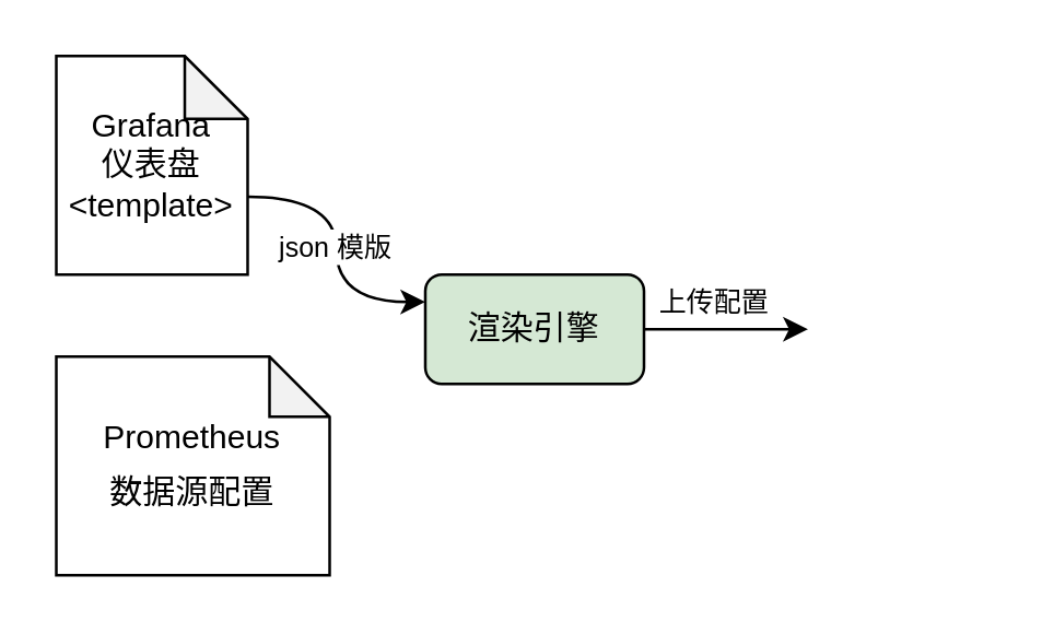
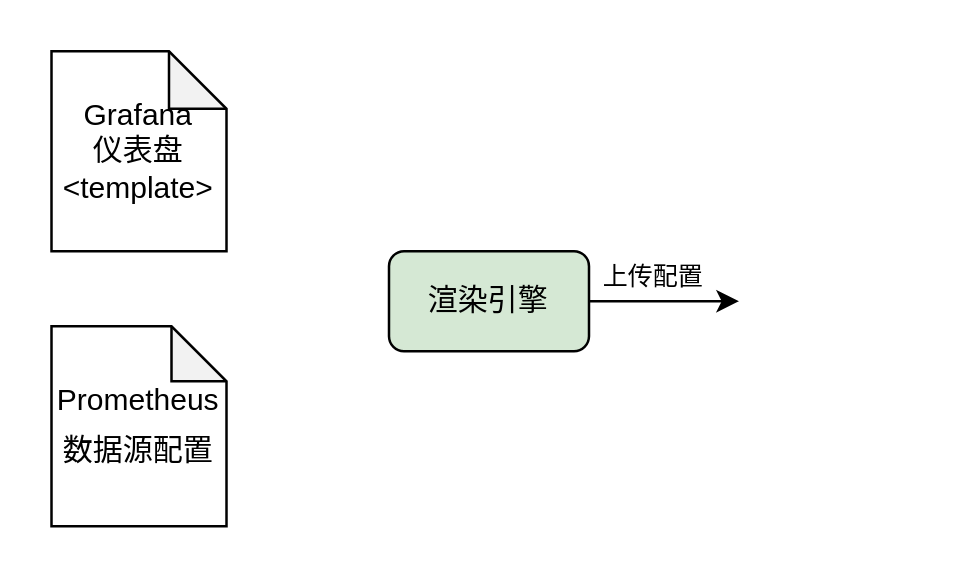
  <mxCell id="0" />
  <mxCell id="1" parent="0" />
- <mxCell id="2" style="edgeStyle=orthogonalEdgeStyle;rounded=0;orthogonalLoop=1;jettySize=auto;html=1;exitX=0;exitY=0;exitDx=70;exitDy=51.5;exitPerimeter=0;entryX=0;entryY=0.25;entryDx=0;entryDy=0;curved=1;" edge="1" parent="1" source="4" target="7"><mxGeometry relative="1" as="geometry" /></mxCell>
- <mxCell id="3" value="&lt;font style=&quot;font-size: 10px;&quot;&gt;json 模版&lt;/font&gt;" style="edgeLabel;html=1;align=center;verticalAlign=middle;resizable=0;points=[];" vertex="1" connectable="0" parent="2"><mxGeometry x="-0.031" y="-1" relative="1" as="geometry"><mxPoint as="offset" /></mxGeometry></mxCell>
  <mxCell id="4" value="&lt;font&gt;&lt;font&gt;Grafana&lt;/font&gt;&lt;/font&gt;&lt;div&gt;仪表盘&lt;br&gt;&lt;div&gt;&amp;lt;template&amp;gt;&lt;/div&gt;&lt;/div&gt;" style="shape=note;whiteSpace=wrap;html=1;backgroundOutline=1;darkOpacity=0.05;size=23;" vertex="1" parent="1"><mxGeometry x="20" y="20" width="70" height="80" as="geometry" /></mxCell>
- <mxCell id="5" value="&lt;div style=&quot;line-height: 160%;&quot;&gt;Prometheus&lt;div style=&quot;line-height: 160%;&quot;&gt;数据源配置&lt;/div&gt;&lt;/div&gt;" style="shape=note;whiteSpace=wrap;html=1;backgroundOutline=1;darkOpacity=0.05;size=22;" vertex="1" parent="1"><mxGeometry x="20" y="130" width="100" height="80" as="geometry" /></mxCell>
+ <mxCell id="5" value="&lt;div style=&quot;line-height: 160%;&quot;&gt;Prometheus&lt;div style=&quot;line-height: 160%;&quot;&gt;数据源配置&lt;/div&gt;&lt;/div&gt;" style="shape=note;whiteSpace=wrap;html=1;backgroundOutline=1;darkOpacity=0.05;size=22;" vertex="1" parent="1"><mxGeometry x="20" y="130" width="70" height="80" as="geometry" /></mxCell>
  <mxCell id="6" style="edgeStyle=orthogonalEdgeStyle;rounded=0;orthogonalLoop=1;jettySize=auto;html=1;" edge="1" parent="1" source="7" target="8"><mxGeometry relative="1" as="geometry" /></mxCell>
  <mxCell id="7" value="渲染引擎" style="rounded=1;whiteSpace=wrap;html=1;fillColor=#d5e8d4;" vertex="1" parent="1"><mxGeometry x="155" y="100" width="80" height="40" as="geometry" /></mxCell>
  <mxCell id="8" value="" style="shape=image;verticalLabelPosition=bottom;labelBackgroundColor=default;verticalAlign=top;aspect=fixed;imageAspect=0;image=https://upload.wikimedia.org/wikipedia/commons/thumb/a/a1/Grafana_logo.svg/1200px-Grafana_logo.svg.png;" vertex="1" parent="1"><mxGeometry x="295" y="87.29" width="64" height="65.42" as="geometry" /></mxCell>
  <mxCell id="9" value="&lt;font style=&quot;font-size: 10px;&quot;&gt;上传配置&lt;/font&gt;" style="text;html=1;align=center;verticalAlign=middle;whiteSpace=wrap;rounded=0;" vertex="1" parent="1"><mxGeometry x="231" y="95.29" width="60" height="30" as="geometry" /></mxCell>
